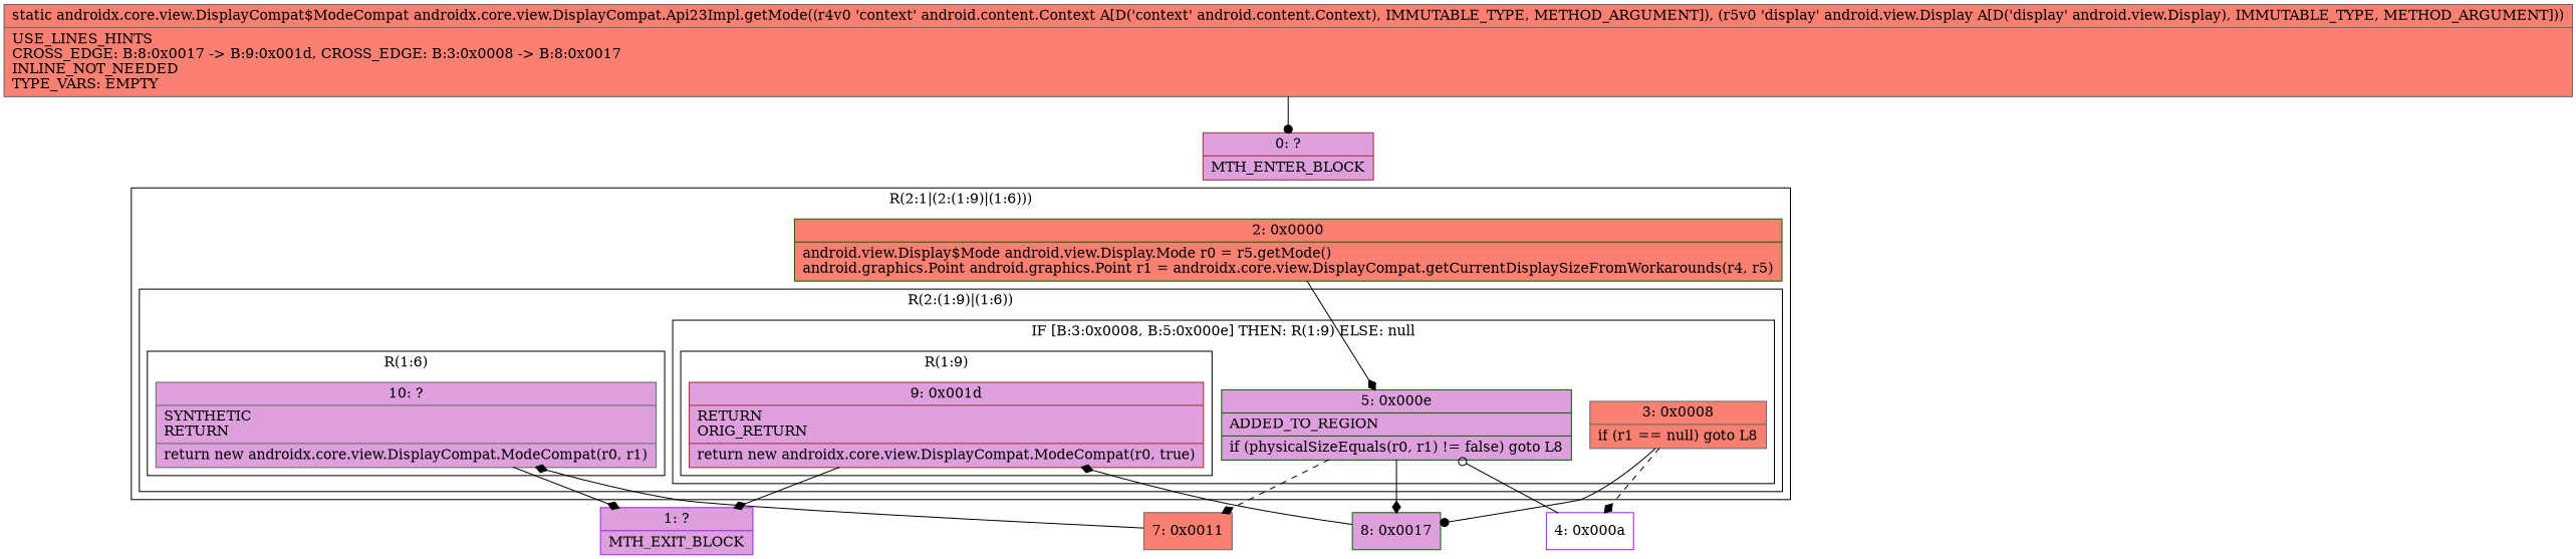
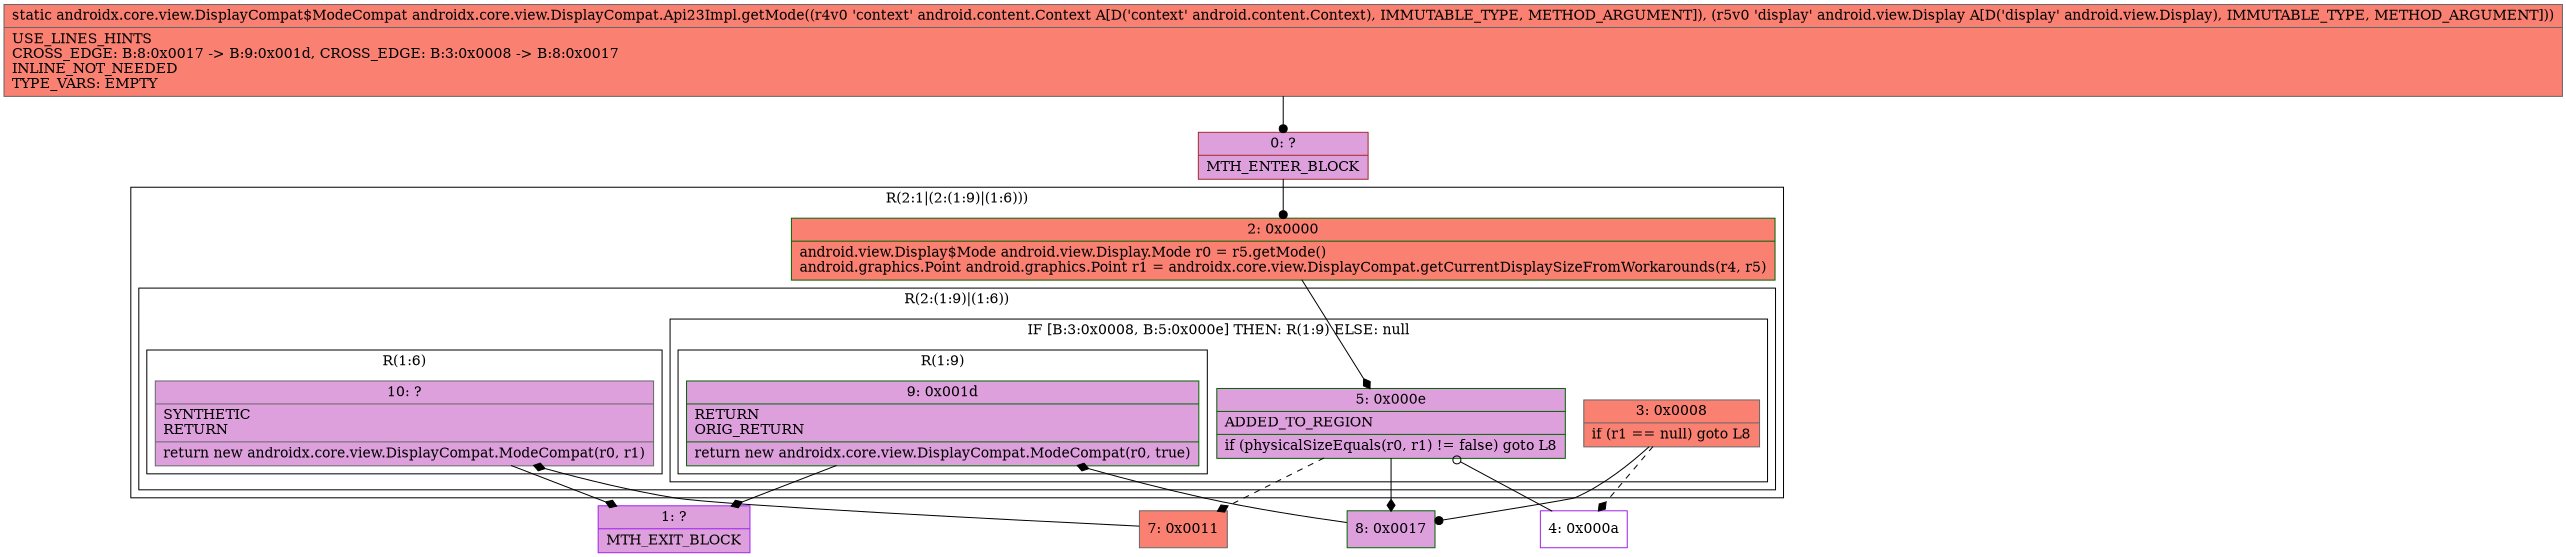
  digraph {
    node [color=gray40 fillcolor=plum shape=record style=filled]
    edge [arrowhead=diamond]
-   n1 [color=brown label="{9\:\ 0x001d|RETURN\lORIG_RETURN\l|return new androidx.core.view.DisplayCompat.ModeCompat(r0, true)\l}"]
+   n1 [color=darkgreen label="{9\:\ 0x001d|RETURN\lORIG_RETURN\l|return new androidx.core.view.DisplayCompat.ModeCompat(r0, true)\l}"]
    n2 [fillcolor=salmon label="{3\:\ 0x0008|if (r1 == null) goto L8\l}"]
    n3 [color=darkgreen label="{5\:\ 0x000e|ADDED_TO_REGION\l|if (physicalSizeEquals(r0, r1) != false) goto L8\l}"]
    n4 [label="{10\:\ ?|SYNTHETIC\lRETURN\l|return new androidx.core.view.DisplayCompat.ModeCompat(r0, r1)\l}"]
    n5 [color=darkgreen fillcolor=salmon label="{2\:\ 0x0000|android.view.Display$Mode android.view.Display.Mode r0 = r5.getMode()\landroid.graphics.Point android.graphics.Point r1 = androidx.core.view.DisplayCompat.getCurrentDisplaySizeFromWorkarounds(r4, r5)\l}"]
    n6 [color=purple label="{1\:\ ?|MTH_EXIT_BLOCK\l}"]
    n7 [color=purple fillcolor=white label="{4\:\ 0x000a}"]
    n8 [color=darkgreen label="{8\:\ 0x0017}"]
    n9 [fillcolor=salmon label="{7\:\ 0x0011}"]
    n10 [color=brown label="{0\:\ ?|MTH_ENTER_BLOCK\l}"]
    n11 [fillcolor=salmon label="{static androidx.core.view.DisplayCompat$ModeCompat androidx.core.view.DisplayCompat.Api23Impl.getMode((r4v0 'context' android.content.Context A[D('context' android.content.Context), IMMUTABLE_TYPE, METHOD_ARGUMENT]), (r5v0 'display' android.view.Display A[D('display' android.view.Display), IMMUTABLE_TYPE, METHOD_ARGUMENT]))  | USE_LINES_HINTS\lCROSS_EDGE: B:8:0x0017 \-\> B:9:0x001d, CROSS_EDGE: B:3:0x0008 \-\> B:8:0x0017\lINLINE_NOT_NEEDED\lTYPE_VARS: EMPTY\l}"]
    subgraph cluster_1 {
      label="R(2:1|(2:(1:9)|(1:6)))"
      n5
      subgraph cluster_2 {
        label="R(2:(1:9)|(1:6))"
        subgraph cluster_3 {
          label="IF [B:3:0x0008, B:5:0x000e] THEN: R(1:9) ELSE: null"
          n2
          n3
          subgraph cluster_4 {
            label="R(1:9)"
            n1
          }
        }
        subgraph cluster_5 {
          label="R(1:6)"
          n4
        }
      }
    }
    n1 -> n6
    n2 -> n7 [style=dashed]
    n2 -> n8 [arrowhead=dot]
    n3 -> n8
    n3 -> n9 [style=dashed]
    n4 -> n6
    n5 -> n3
    n7 -> n3 [arrowhead=odot]
    n8 -> n1
    n9 -> n4
+   n10 -> n5 [arrowhead=dot]
    n11 -> n10 [arrowhead=dot]
  }
